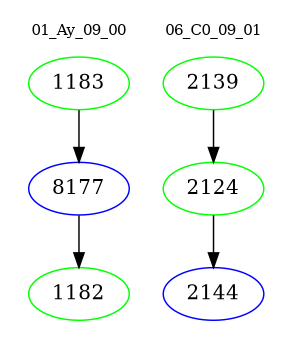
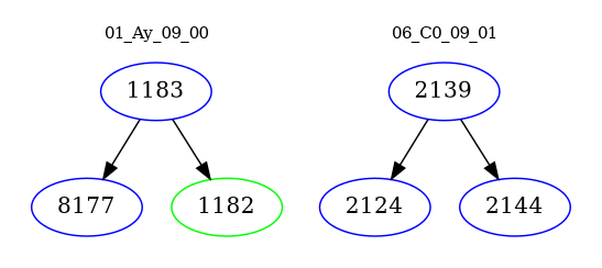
  digraph {
    node [color=blue]
    edge [color=black]
-   n1 [color=green label=1183]
+   n1 [label=1183]
    n2 [label=8177]
    n3 [color=green label=1182]
-   n4 [color=green label=2139]
-   n5 [color=green label=2124]
+   n4 [label=2139]
+   n5 [label=2124]
    n6 [label=2144]
    subgraph cluster_1 {
      color=white
      fontsize=10
      label="01_Ay_09_00"
      n1
      n2
      n3
    }
    subgraph cluster_2 {
      color=white
      fontsize=10
      label="06_C0_09_01"
      n4
      n5
      n6
    }
    n1 -> n2
-   n2 -> n3
+   n1 -> n3
    n4 -> n5
-   n5 -> n6
+   n4 -> n6
  }
